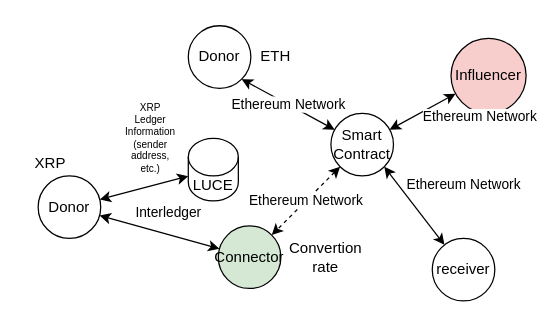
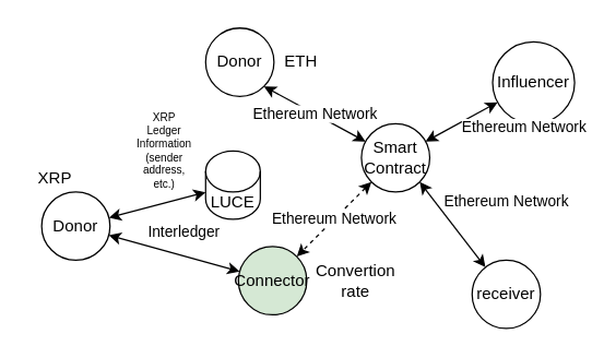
  <mxCell id="0" />
  <mxCell id="1" parent="0" />
  <mxCell id="2" value="Donor" style="ellipse;whiteSpace=wrap;html=1;aspect=fixed;" vertex="1" parent="1"><mxGeometry x="30" y="140" width="50" height="50" as="geometry" /></mxCell>
- <mxCell id="3" value="Influencer" style="ellipse;whiteSpace=wrap;html=1;aspect=fixed;fillColor=#f8cecc;" vertex="1" parent="1"><mxGeometry x="360" y="30" width="60" height="60" as="geometry" /></mxCell>
+ <mxCell id="3" value="Influencer" style="ellipse;whiteSpace=wrap;html=1;aspect=fixed;" vertex="1" parent="1"><mxGeometry x="360" y="30" width="60" height="60" as="geometry" /></mxCell>
  <mxCell id="4" value="receiver" style="ellipse;whiteSpace=wrap;html=1;aspect=fixed;" vertex="1" parent="1"><mxGeometry x="345" y="190" width="50" height="50" as="geometry" /></mxCell>
  <mxCell id="5" value="" style="endArrow=classic;startArrow=classic;html=1;" edge="1" parent="1" source="2" target="15"><mxGeometry width="50" height="50" relative="1" as="geometry"><mxPoint x="80" y="100" as="sourcePoint" /><mxPoint x="130" y="50" as="targetPoint" /></mxGeometry></mxCell>
  <mxCell id="6" value="Interledger" style="edgeLabel;html=1;align=center;verticalAlign=middle;resizable=0;points=[];" vertex="1" connectable="0" parent="5"><mxGeometry x="-0.095" y="-1" relative="1" as="geometry"><mxPoint x="11" y="-16" as="offset" /></mxGeometry></mxCell>
  <mxCell id="7" value="" style="endArrow=classic;startArrow=classic;html=1;exitX=1;exitY=1;exitDx=0;exitDy=0;" edge="1" parent="1" source="13" target="4"><mxGeometry width="50" height="50" relative="1" as="geometry"><mxPoint x="280" y="155" as="sourcePoint" /><mxPoint x="240" y="165" as="targetPoint" /></mxGeometry></mxCell>
  <mxCell id="8" value="Ethereum Network" style="edgeLabel;html=1;align=center;verticalAlign=middle;resizable=0;points=[];" vertex="1" connectable="0" parent="7"><mxGeometry x="-0.095" y="-1" relative="1" as="geometry"><mxPoint x="42" y="-15" as="offset" /></mxGeometry></mxCell>
  <mxCell id="9" value="Donor" style="ellipse;whiteSpace=wrap;html=1;aspect=fixed;" vertex="1" parent="1"><mxGeometry x="150" y="20" width="50" height="50" as="geometry" /></mxCell>
  <mxCell id="10" value="Ethereum Network" style="endArrow=classic;startArrow=classic;html=1;entryX=1;entryY=1;entryDx=0;entryDy=0;" edge="1" parent="1" source="13" target="9"><mxGeometry width="50" height="50" relative="1" as="geometry"><mxPoint x="150" y="230" as="sourcePoint" /><mxPoint x="200" y="180" as="targetPoint" /></mxGeometry></mxCell>
  <mxCell id="11" value="ETH" style="text;html=1;strokeColor=none;fillColor=none;align=center;verticalAlign=middle;whiteSpace=wrap;rounded=0;" vertex="1" parent="1"><mxGeometry x="200" y="35" width="40" height="20" as="geometry" /></mxCell>
  <mxCell id="12" value="XRP" style="text;html=1;strokeColor=none;fillColor=none;align=center;verticalAlign=middle;whiteSpace=wrap;rounded=0;" vertex="1" parent="1"><mxGeometry x="20" y="120" width="40" height="20" as="geometry" /></mxCell>
  <mxCell id="13" value="Smart Contract" style="ellipse;whiteSpace=wrap;html=1;aspect=fixed;" vertex="1" parent="1"><mxGeometry x="264" y="90" width="50" height="50" as="geometry" /></mxCell>
  <mxCell id="14" value="Ethereum Network" style="endArrow=classic;startArrow=classic;html=1;" edge="1" parent="1" source="3" target="13"><mxGeometry x="-0.113" y="32" width="50" height="50" relative="1" as="geometry"><mxPoint x="266.227" y="121.701" as="sourcePoint" /><mxPoint x="202.678" y="72.678" as="targetPoint" /><mxPoint x="28" y="-22" as="offset" /></mxGeometry></mxCell>
  <mxCell id="15" value="Connector" style="ellipse;whiteSpace=wrap;html=1;aspect=fixed;fillColor=#d5e8d4;" vertex="1" parent="1"><mxGeometry x="174" y="180" width="50" height="50" as="geometry" /></mxCell>
  <mxCell id="16" value="Ethereum Network" style="endArrow=classic;startArrow=classic;html=1;dashed=1;" edge="1" parent="1" source="13" target="15"><mxGeometry width="50" height="50" relative="1" as="geometry"><mxPoint x="250" y="140" as="sourcePoint" /><mxPoint x="203" y="180" as="targetPoint" /></mxGeometry></mxCell>
  <mxCell id="17" value="Convertion rate" style="text;html=1;strokeColor=none;fillColor=none;align=center;verticalAlign=middle;whiteSpace=wrap;rounded=0;" vertex="1" parent="1"><mxGeometry x="240" y="195" width="40" height="20" as="geometry" /></mxCell>
  <mxCell id="18" value="LUCE" style="shape=cylinder3;whiteSpace=wrap;html=1;boundedLbl=1;backgroundOutline=1;size=15;" vertex="1" parent="1"><mxGeometry x="150" y="110" width="40" height="50" as="geometry" /></mxCell>
  <mxCell id="19" value="" style="endArrow=classic;startArrow=classic;html=1;" edge="1" parent="1" source="2" target="18"><mxGeometry width="50" height="50" relative="1" as="geometry"><mxPoint x="190" y="160" as="sourcePoint" /><mxPoint x="160" y="110" as="targetPoint" /></mxGeometry></mxCell>
  <mxCell id="20" value="XRP&lt;br style=&quot;font-size: 8px;&quot;&gt;Ledger&lt;br style=&quot;font-size: 8px;&quot;&gt;Information&lt;br style=&quot;font-size: 8px;&quot;&gt;(sender address, etc.)" style="text;html=1;strokeColor=none;fillColor=none;align=center;verticalAlign=middle;whiteSpace=wrap;rounded=0;fontSize=8;" vertex="1" parent="1"><mxGeometry x="100" y="100" width="40" height="20" as="geometry" /></mxCell>
